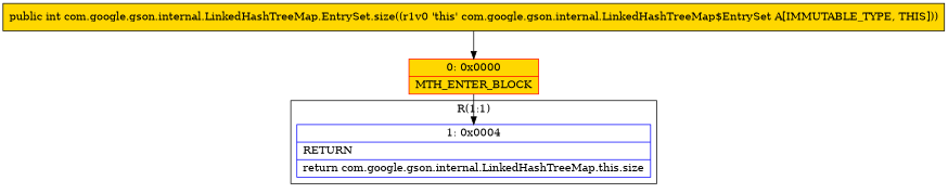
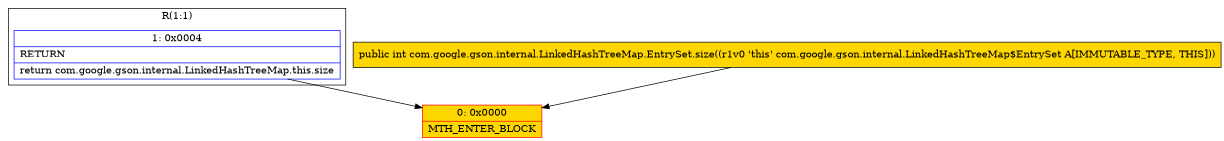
  digraph {
    node [shape=record style=filled fillcolor=gold]
    n1 [color=blue label="{1\:\ 0x0004|RETURN\l|return com.google.gson.internal.LinkedHashTreeMap.this.size\l}" fillcolor=white]
    n2 [color=red label="{0\:\ 0x0000|MTH_ENTER_BLOCK\l}"]
    n3 [label="{public int com.google.gson.internal.LinkedHashTreeMap.EntrySet.size((r1v0 'this' com.google.gson.internal.LinkedHashTreeMap$EntrySet A[IMMUTABLE_TYPE, THIS])) }"]
    subgraph cluster_1 {
      label="R(1:1)"
      n1
    }
-   n2 -> n1
+   n1 -> n2
    n3 -> n2
  }
